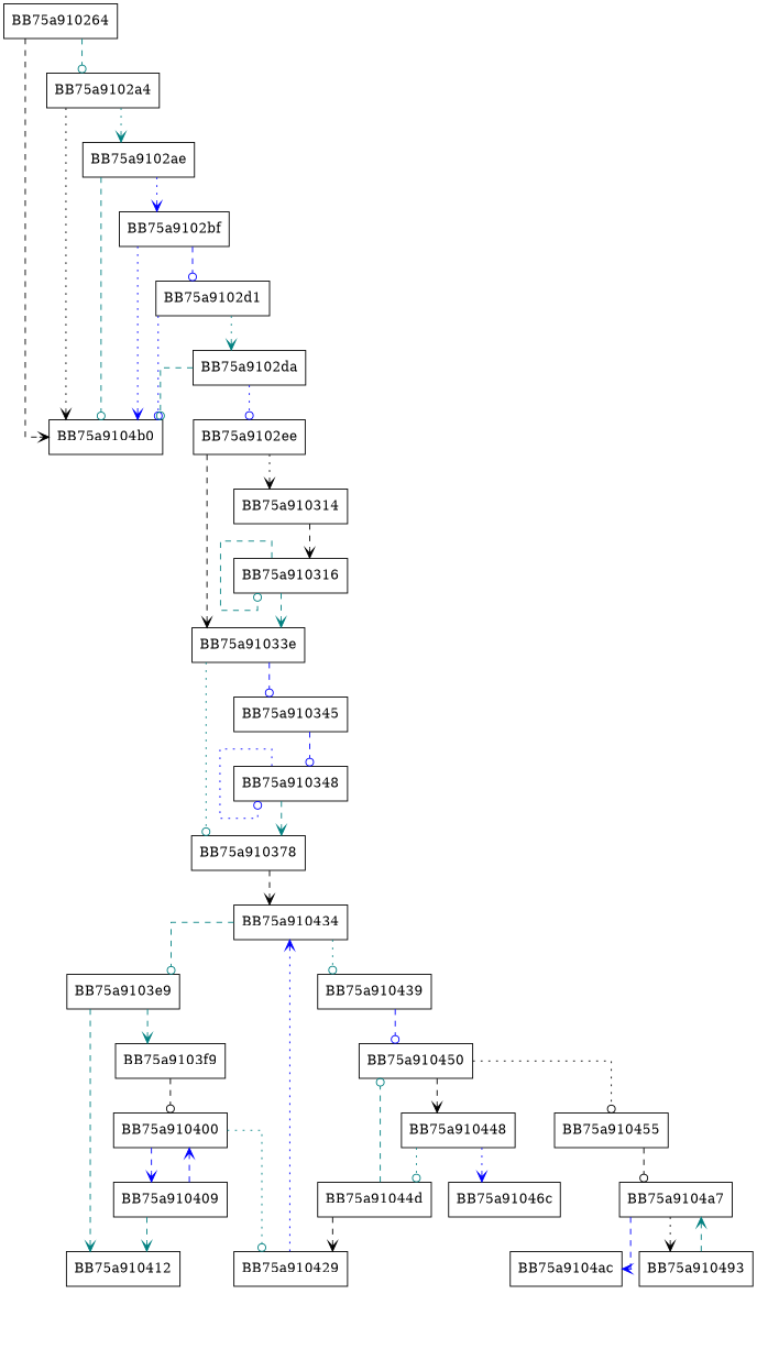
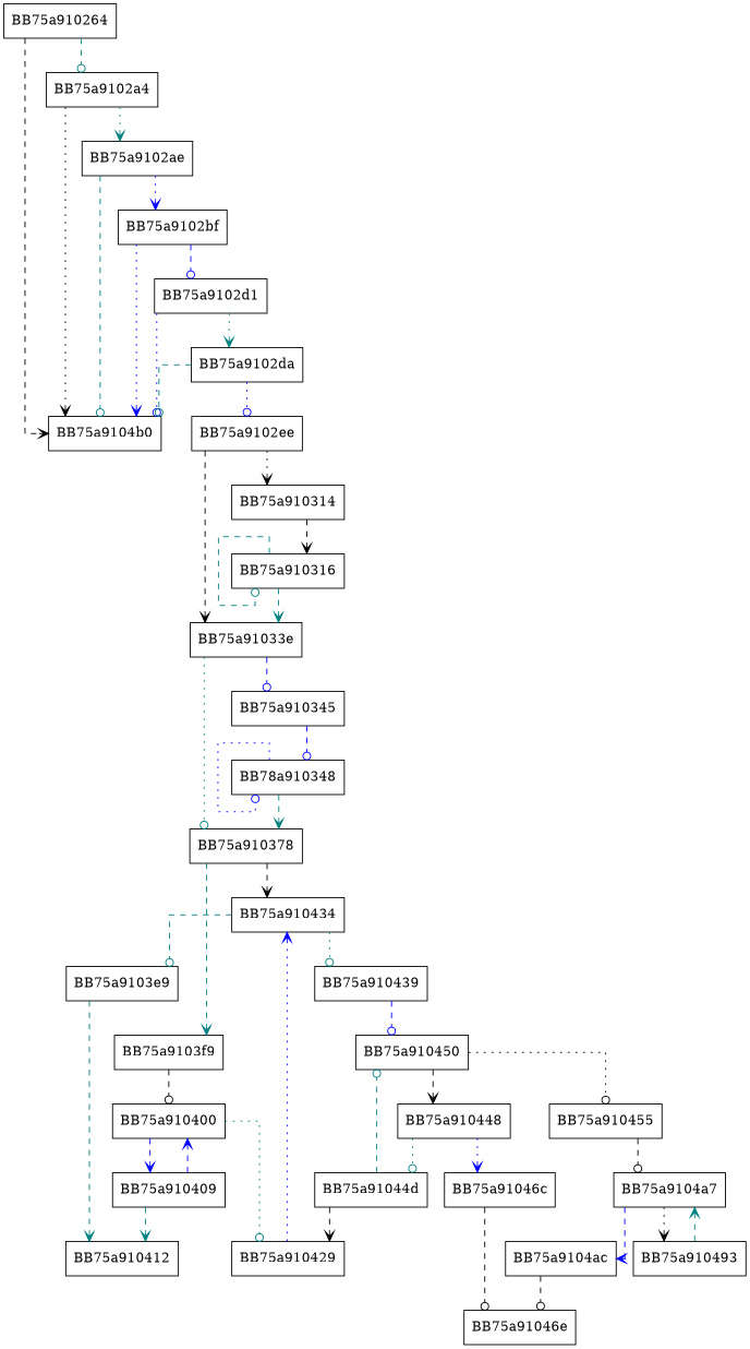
  digraph {
    splines=ortho
    node [shape=box]
    edge [arrowhead=vee color=teal style=dashed]
    BB75a910264
    BB75a9104b0
    BB75a9102a4
    BB75a9102ae
    BB75a9102bf
    BB75a9102d1
    BB75a9102da
    BB75a9102ee
    BB75a91033e
    BB75a910314
    BB75a910378
    BB75a910345
    BB75a910316
    BB75a910434
-   BB75a910348
+   BB75a910348 [label=BB78a910348]
    BB75a9103e9
    BB75a910439
    BB75a910412
    BB75a9103f9
    BB75a910450
    BB75a910400
    BB75a910429
    BB75a910409
    BB75a910448
    BB75a910455
    BB75a91046c
    BB75a91044d
    BB75a9104a7
+   BB75a91046e
    BB75a910493
    BB75a9104ac
    BB75a910264 -> BB75a9104b0 [color=black]
    BB75a910264 -> BB75a9102a4 [arrowhead=odot]
    BB75a9102a4 -> BB75a9104b0 [color=black style=dotted]
    BB75a9102a4 -> BB75a9102ae [style=dotted]
    BB75a9102ae -> BB75a9104b0 [arrowhead=odot]
    BB75a9102ae -> BB75a9102bf [color=blue style=dotted]
    BB75a9102bf -> BB75a9104b0 [color=blue style=dotted]
    BB75a9102bf -> BB75a9102d1 [arrowhead=odot color=blue]
    BB75a9102d1 -> BB75a9104b0 [arrowhead=odot color=blue style=dotted]
    BB75a9102d1 -> BB75a9102da [style=dotted]
    BB75a9102da -> BB75a9104b0 [arrowhead=odot]
    BB75a9102da -> BB75a9102ee [arrowhead=odot color=blue style=dotted]
    BB75a9102ee -> BB75a91033e [color=black]
    BB75a9102ee -> BB75a910314 [color=black style=dotted]
    BB75a91033e -> BB75a910378 [arrowhead=odot style=dotted]
    BB75a91033e -> BB75a910345 [arrowhead=odot color=blue]
    BB75a910314 -> BB75a910316 [color=black]
    BB75a910378 -> BB75a910434 [color=black]
    BB75a910345 -> BB75a910348 [arrowhead=odot color=blue]
    BB75a910316 -> BB75a91033e
    BB75a910316 -> BB75a910316 [arrowhead=odot]
    BB75a910434 -> BB75a9103e9 [arrowhead=odot]
    BB75a910434 -> BB75a910439 [arrowhead=odot style=dotted]
    BB75a910348 -> BB75a910378
    BB75a910348 -> BB75a910348 [arrowhead=odot color=blue style=dotted]
    BB75a9103e9 -> BB75a910412
-   BB75a9103e9 -> BB75a9103f9
+   BB75a910378 -> BB75a9103f9
    BB75a910439 -> BB75a910450 [arrowhead=odot color=blue]
    BB75a9103f9 -> BB75a910400 [arrowhead=odot color=black]
    BB75a910450 -> BB75a910448 [color=black]
    BB75a910450 -> BB75a910455 [arrowhead=odot color=black style=dotted]
    BB75a910400 -> BB75a910429 [arrowhead=odot style=dotted]
    BB75a910400 -> BB75a910409 [color=blue]
    BB75a910429 -> BB75a910434 [color=blue style=dotted]
    BB75a910409 -> BB75a910412
    BB75a910409 -> BB75a910400 [color=blue]
    BB75a910448 -> BB75a91046c [color=blue style=dotted]
    BB75a910448 -> BB75a91044d [arrowhead=odot style=dotted]
    BB75a910455 -> BB75a9104a7 [arrowhead=odot color=black]
+   BB75a91046c -> BB75a91046e [arrowhead=odot color=black]
    BB75a91044d -> BB75a910450 [arrowhead=odot]
    BB75a91044d -> BB75a910429 [color=black]
    BB75a9104a7 -> BB75a910493 [color=black style=dotted]
    BB75a9104a7 -> BB75a9104ac [color=blue]
    BB75a910493 -> BB75a9104a7
+   BB75a9104ac -> BB75a91046e [arrowhead=odot color=black]
  }
